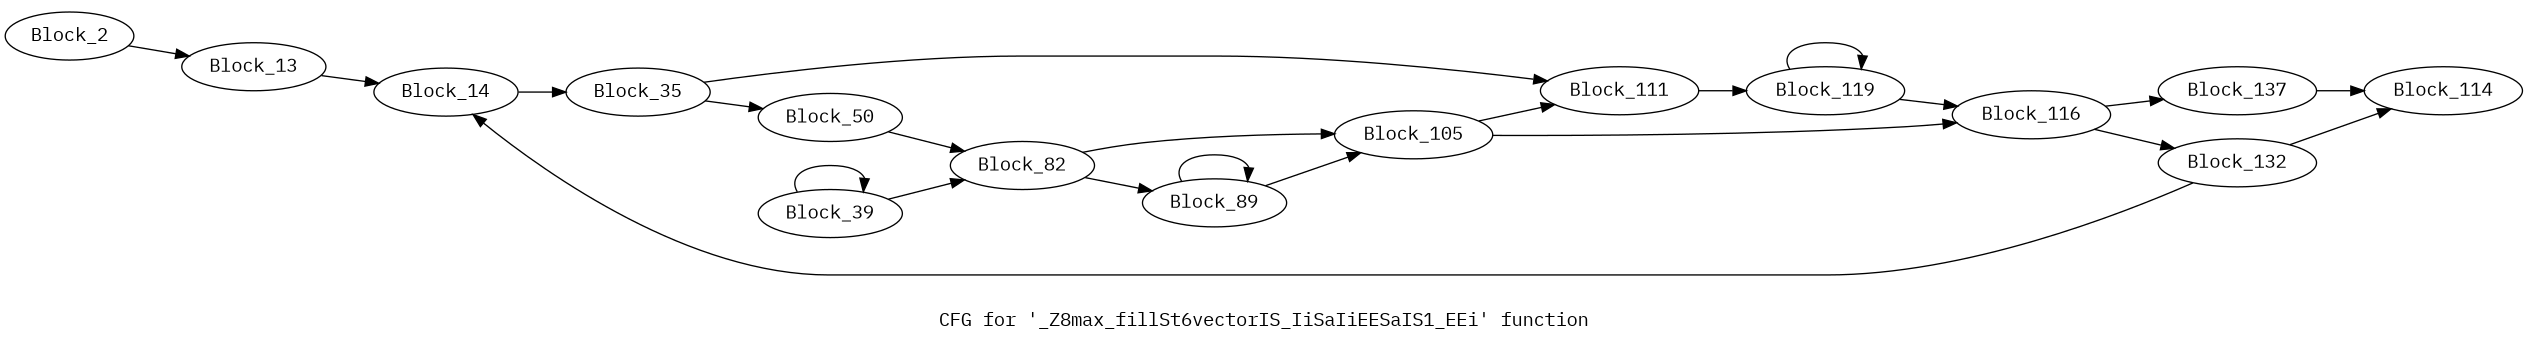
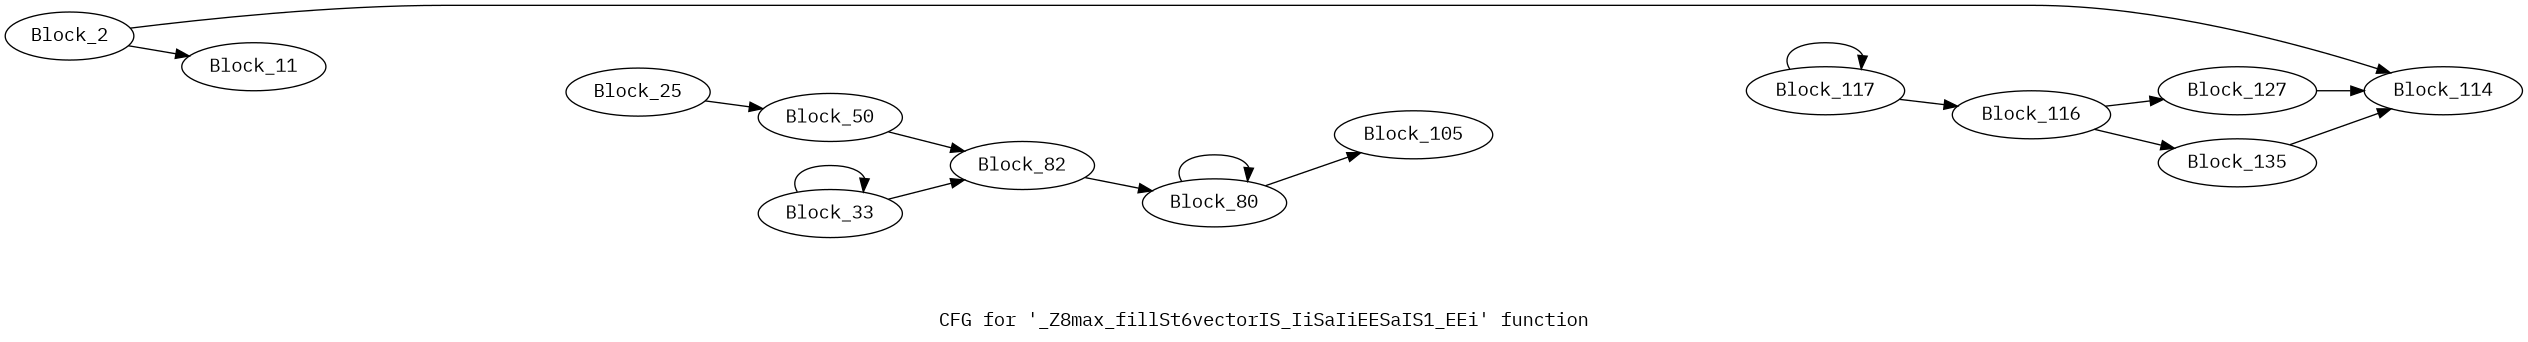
  digraph {
    fontname="IBM Plex Mono"
    label="CFG for '_Z8max_fillSt6vectorIS_IiSaIiEESaIS1_EEi' function"
    rankdir=LR
    node [fontname="IBM Plex Mono"]
    edge [fontname="IBM Plex Mono" tailport=s0]
    n1 [label=Block_2]
    n2 [label=Block_114]
-   n3 [label=Block_13]
-   n4 [label=Block_14]
-   n5 [label=Block_35]
-   n6 [label=Block_132]
-   n7 [label=Block_111]
+   n3 [label=Block_11]
+   n5 [label=Block_25]
+   n6 [label=Block_135]
    n8 [label=Block_50]
-   n9 [label=Block_119]
+   n9 [label=Block_117]
    n10 [label=Block_82]
    n11 [label=Block_116]
    n12 [label=Block_105]
-   n13 [label=Block_89]
-   n14 [label=Block_39]
-   n15 [label=Block_137]
+   n13 [label=Block_80]
+   n14 [label=Block_33]
+   n15 [label=Block_127]
+   n1 -> n2
    n1 -> n3 [tailport=s1]
-   n3 -> n4
-   n4 -> n5 [tailport=s1]
-   n5 -> n7
    n5 -> n8 [tailport=s1]
    n6 -> n2
-   n6 -> n4 [tailport=s1]
-   n7 -> n9
    n8 -> n10
    n9 -> n9 [tailport=s1]
    n9 -> n11
-   n10 -> n12
    n10 -> n13 [tailport=s1]
    n11 -> n6 [tailport=s1]
    n11 -> n15
-   n12 -> n7 [tailport=s1]
-   n12 -> n11
    n13 -> n12
    n13 -> n13 [tailport=s1]
    n14 -> n10
    n14 -> n14 [tailport=s1]
    n15 -> n2
  }
